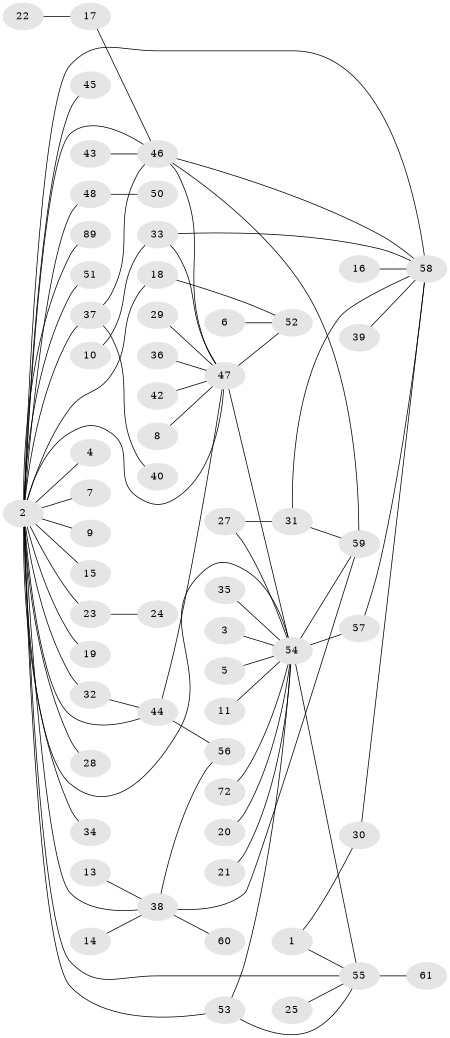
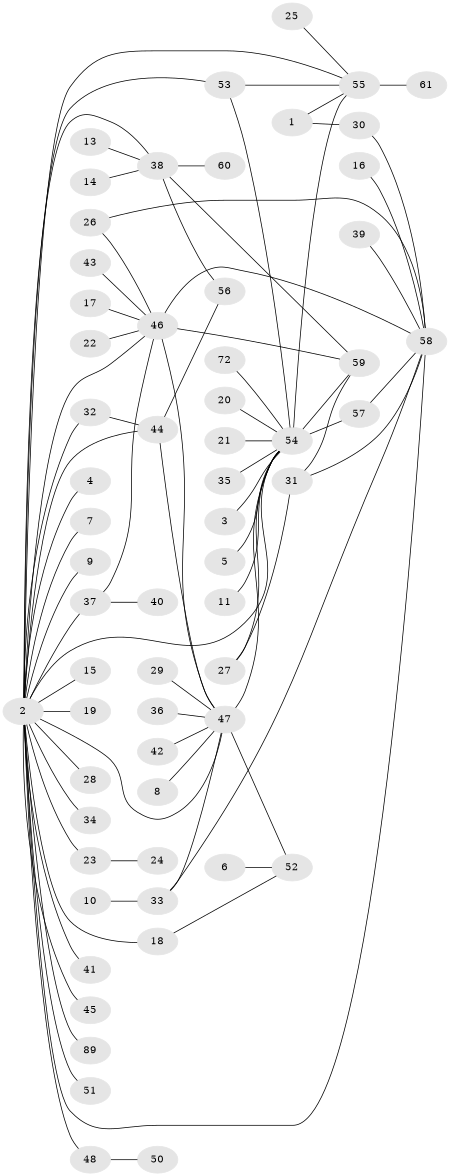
  graph {
    rankdir=LR
    node [color=gray90 style=filled]
    edge [weight=1.0]
    1
    30
    55
    58
    61
    2
    4
    7
    9
    15
    18
    19
    23
    28
    32
    34
    37
    38
+   41
    44
    45
    46
    47
    48
    n25 [label=89]
    51
    53
    54
    52
    24
    40
    59
    56
    60
    50
    57
    3
    5
    6
    8
    10
    33
    11
    n44 [label=72]
    13
    14
    16
    17
    20
    21
    22
    25
+   26
    27
    31
    29
    35
    36
    39
    42
    43
    1 -- 30
    1 -- 55
    30 -- 58
    55 -- 61
    2 -- 55
    2 -- 58 [weight=2.0]
    2 -- 4
    2 -- 7
    2 -- 9
    2 -- 15
    2 -- 18
    2 -- 19
    2 -- 23
    2 -- 28
    2 -- 32
    2 -- 34
    2 -- 37
    2 -- 38
+   2 -- 41
    2 -- 44
    2 -- 45
    2 -- 46
    2 -- 47
    2 -- 48
    2 -- n25
    2 -- 51
    2 -- 53
    2 -- 54
    18 -- 52
    23 -- 24
    32 -- 44
    37 -- 46
    37 -- 40
    38 -- 59
    38 -- 56
    38 -- 60
    44 -- 47
    44 -- 56
    46 -- 58
    46 -- 47
    46 -- 59
    47 -- 54
    47 -- 52
    48 -- 50
    53 -- 55
    53 -- 54
    54 -- 55
    54 -- 59
    54 -- 57
    57 -- 58
    3 -- 54
    5 -- 54
    6 -- 52
    8 -- 47
    10 -- 33
    33 -- 58
    33 -- 47
    11 -- 54
    n44 -- 54
    13 -- 38
    14 -- 38
    16 -- 58
    17 -- 46
    20 -- 54
    21 -- 54
-   22 -- 17
+   22 -- 46
    25 -- 55
+   26 -- 58
+   26 -- 46
    27 -- 54
    27 -- 31
    31 -- 58
    31 -- 59
    29 -- 47
    35 -- 54
    36 -- 47
    39 -- 58
    42 -- 47
    43 -- 46
  }
